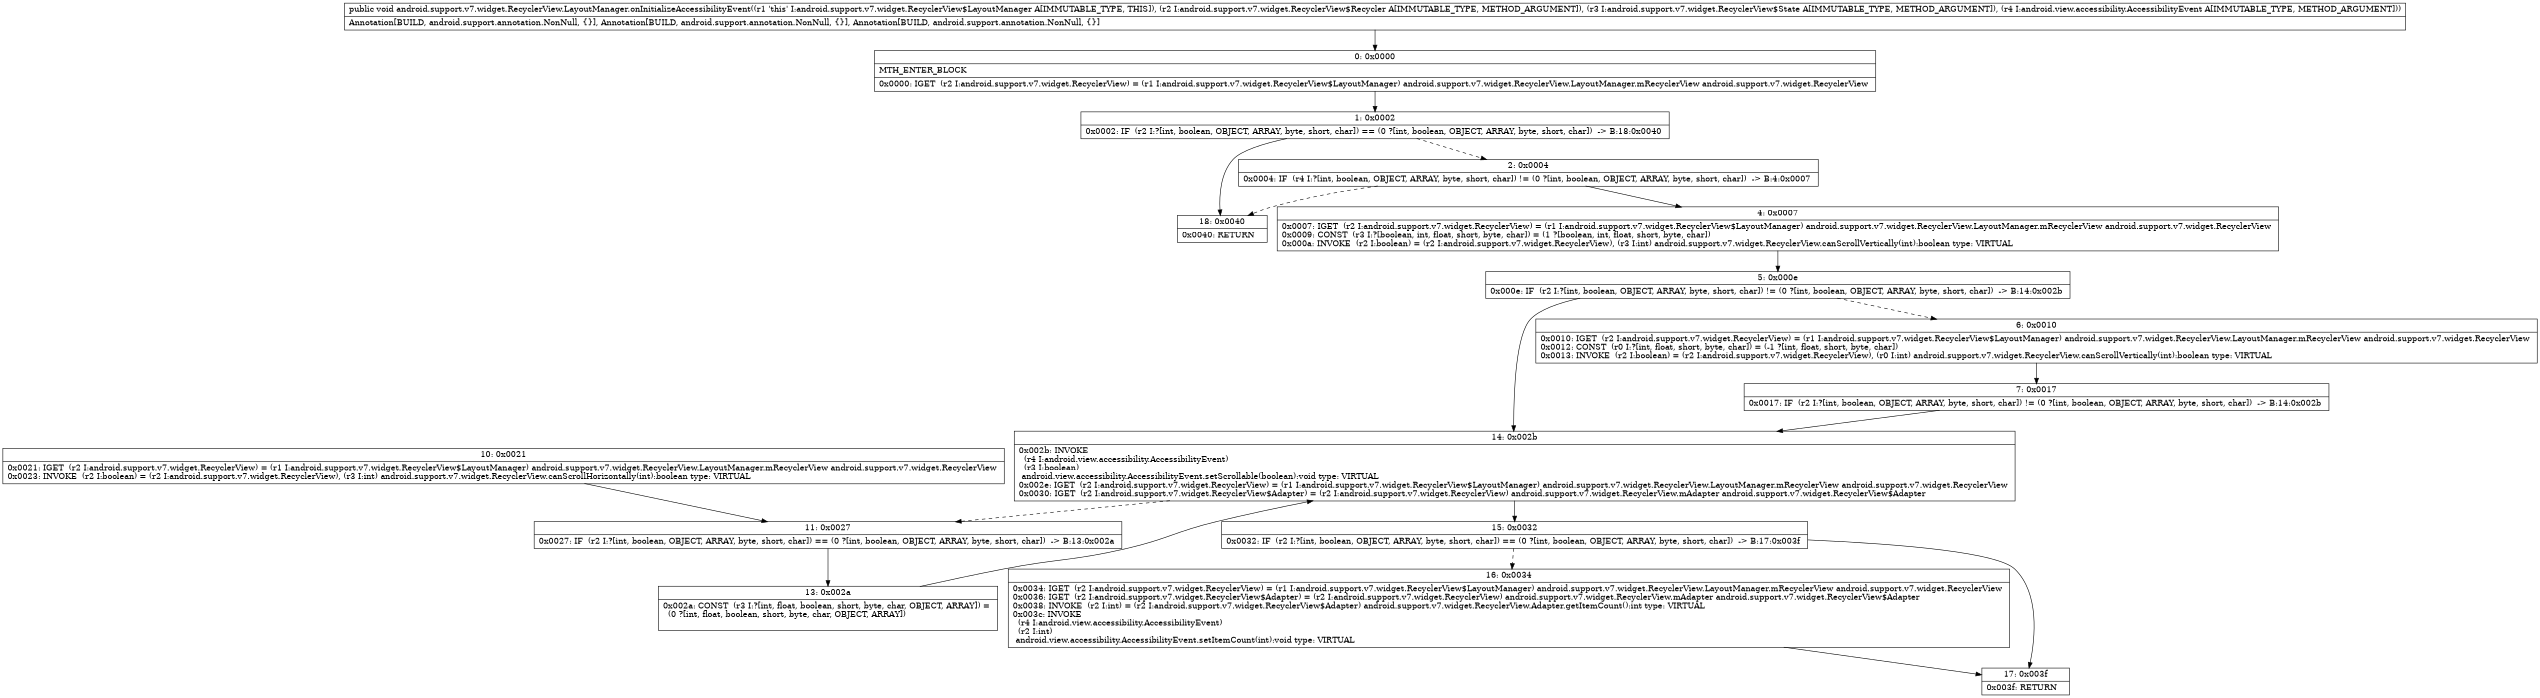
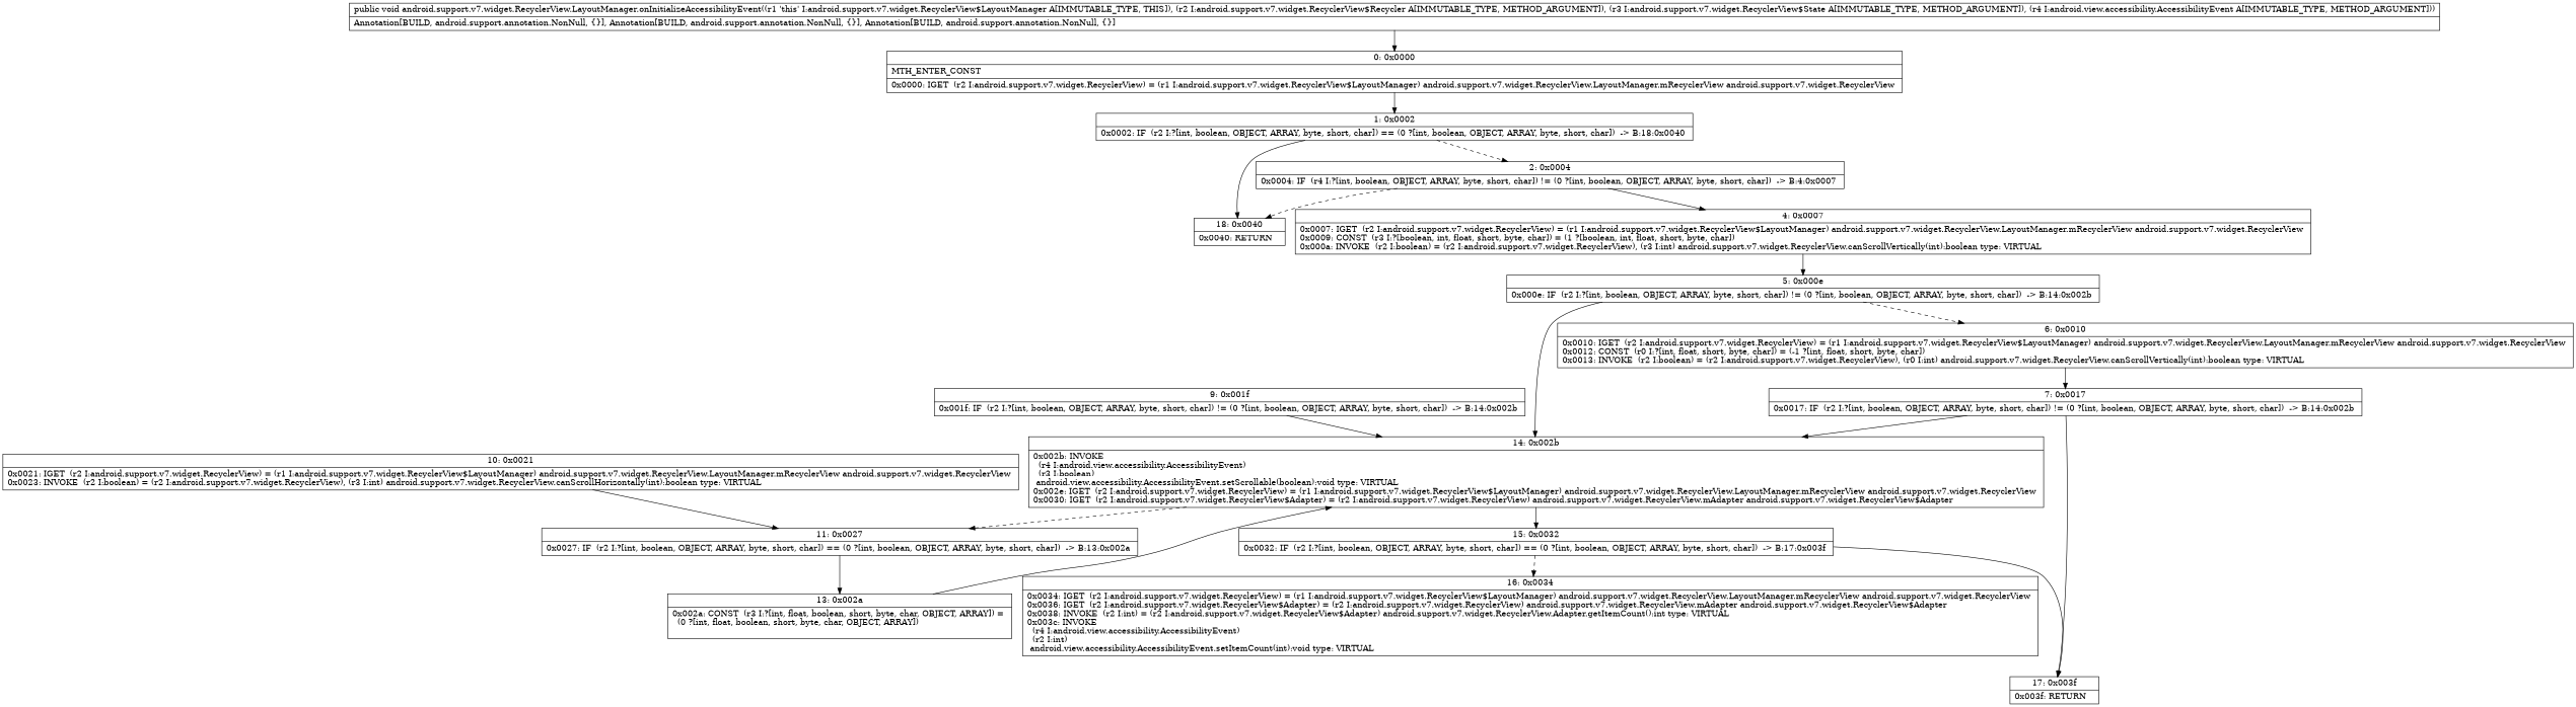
  digraph {
    node [shape=record]
-   n1 [label="{0\:\ 0x0000|MTH_ENTER_BLOCK\l|0x0000: IGET  (r2 I:android.support.v7.widget.RecyclerView) = (r1 I:android.support.v7.widget.RecyclerView$LayoutManager) android.support.v7.widget.RecyclerView.LayoutManager.mRecyclerView android.support.v7.widget.RecyclerView \l}"]
+   n1 [label="{0\:\ 0x0000|MTH_ENTER_CONST\l|0x0000: IGET  (r2 I:android.support.v7.widget.RecyclerView) = (r1 I:android.support.v7.widget.RecyclerView$LayoutManager) android.support.v7.widget.RecyclerView.LayoutManager.mRecyclerView android.support.v7.widget.RecyclerView \l}"]
    n2 [label="{1\:\ 0x0002|0x0002: IF  (r2 I:?[int, boolean, OBJECT, ARRAY, byte, short, char]) == (0 ?[int, boolean, OBJECT, ARRAY, byte, short, char])  \-\> B:18:0x0040 \l}"]
    n3 [label="{2\:\ 0x0004|0x0004: IF  (r4 I:?[int, boolean, OBJECT, ARRAY, byte, short, char]) != (0 ?[int, boolean, OBJECT, ARRAY, byte, short, char])  \-\> B:4:0x0007 \l}"]
    n4 [label="{18\:\ 0x0040|0x0040: RETURN   \l}"]
    n5 [label="{4\:\ 0x0007|0x0007: IGET  (r2 I:android.support.v7.widget.RecyclerView) = (r1 I:android.support.v7.widget.RecyclerView$LayoutManager) android.support.v7.widget.RecyclerView.LayoutManager.mRecyclerView android.support.v7.widget.RecyclerView \l0x0009: CONST  (r3 I:?[boolean, int, float, short, byte, char]) = (1 ?[boolean, int, float, short, byte, char]) \l0x000a: INVOKE  (r2 I:boolean) = (r2 I:android.support.v7.widget.RecyclerView), (r3 I:int) android.support.v7.widget.RecyclerView.canScrollVertically(int):boolean type: VIRTUAL \l}"]
    n6 [label="{5\:\ 0x000e|0x000e: IF  (r2 I:?[int, boolean, OBJECT, ARRAY, byte, short, char]) != (0 ?[int, boolean, OBJECT, ARRAY, byte, short, char])  \-\> B:14:0x002b \l}"]
    n7 [label="{6\:\ 0x0010|0x0010: IGET  (r2 I:android.support.v7.widget.RecyclerView) = (r1 I:android.support.v7.widget.RecyclerView$LayoutManager) android.support.v7.widget.RecyclerView.LayoutManager.mRecyclerView android.support.v7.widget.RecyclerView \l0x0012: CONST  (r0 I:?[int, float, short, byte, char]) = (\-1 ?[int, float, short, byte, char]) \l0x0013: INVOKE  (r2 I:boolean) = (r2 I:android.support.v7.widget.RecyclerView), (r0 I:int) android.support.v7.widget.RecyclerView.canScrollVertically(int):boolean type: VIRTUAL \l}"]
    n8 [label="{14\:\ 0x002b|0x002b: INVOKE  \l  (r4 I:android.view.accessibility.AccessibilityEvent)\l  (r3 I:boolean)\l android.view.accessibility.AccessibilityEvent.setScrollable(boolean):void type: VIRTUAL \l0x002e: IGET  (r2 I:android.support.v7.widget.RecyclerView) = (r1 I:android.support.v7.widget.RecyclerView$LayoutManager) android.support.v7.widget.RecyclerView.LayoutManager.mRecyclerView android.support.v7.widget.RecyclerView \l0x0030: IGET  (r2 I:android.support.v7.widget.RecyclerView$Adapter) = (r2 I:android.support.v7.widget.RecyclerView) android.support.v7.widget.RecyclerView.mAdapter android.support.v7.widget.RecyclerView$Adapter \l}"]
    n9 [label="{7\:\ 0x0017|0x0017: IF  (r2 I:?[int, boolean, OBJECT, ARRAY, byte, short, char]) != (0 ?[int, boolean, OBJECT, ARRAY, byte, short, char])  \-\> B:14:0x002b \l}"]
    n10 [label="{11\:\ 0x0027|0x0027: IF  (r2 I:?[int, boolean, OBJECT, ARRAY, byte, short, char]) == (0 ?[int, boolean, OBJECT, ARRAY, byte, short, char])  \-\> B:13:0x002a \l}"]
    n11 [label="{15\:\ 0x0032|0x0032: IF  (r2 I:?[int, boolean, OBJECT, ARRAY, byte, short, char]) == (0 ?[int, boolean, OBJECT, ARRAY, byte, short, char])  \-\> B:17:0x003f \l}"]
+   n12 [label="{9\:\ 0x001f|0x001f: IF  (r2 I:?[int, boolean, OBJECT, ARRAY, byte, short, char]) != (0 ?[int, boolean, OBJECT, ARRAY, byte, short, char])  \-\> B:14:0x002b \l}"]
    n13 [label="{10\:\ 0x0021|0x0021: IGET  (r2 I:android.support.v7.widget.RecyclerView) = (r1 I:android.support.v7.widget.RecyclerView$LayoutManager) android.support.v7.widget.RecyclerView.LayoutManager.mRecyclerView android.support.v7.widget.RecyclerView \l0x0023: INVOKE  (r2 I:boolean) = (r2 I:android.support.v7.widget.RecyclerView), (r3 I:int) android.support.v7.widget.RecyclerView.canScrollHorizontally(int):boolean type: VIRTUAL \l}"]
    n14 [label="{13\:\ 0x002a|0x002a: CONST  (r3 I:?[int, float, boolean, short, byte, char, OBJECT, ARRAY]) = \l  (0 ?[int, float, boolean, short, byte, char, OBJECT, ARRAY])\l \l}"]
    n15 [label="{16\:\ 0x0034|0x0034: IGET  (r2 I:android.support.v7.widget.RecyclerView) = (r1 I:android.support.v7.widget.RecyclerView$LayoutManager) android.support.v7.widget.RecyclerView.LayoutManager.mRecyclerView android.support.v7.widget.RecyclerView \l0x0036: IGET  (r2 I:android.support.v7.widget.RecyclerView$Adapter) = (r2 I:android.support.v7.widget.RecyclerView) android.support.v7.widget.RecyclerView.mAdapter android.support.v7.widget.RecyclerView$Adapter \l0x0038: INVOKE  (r2 I:int) = (r2 I:android.support.v7.widget.RecyclerView$Adapter) android.support.v7.widget.RecyclerView.Adapter.getItemCount():int type: VIRTUAL \l0x003c: INVOKE  \l  (r4 I:android.view.accessibility.AccessibilityEvent)\l  (r2 I:int)\l android.view.accessibility.AccessibilityEvent.setItemCount(int):void type: VIRTUAL \l}"]
    n16 [label="{17\:\ 0x003f|0x003f: RETURN   \l}"]
    n17 [label="{public void android.support.v7.widget.RecyclerView.LayoutManager.onInitializeAccessibilityEvent((r1 'this' I:android.support.v7.widget.RecyclerView$LayoutManager A[IMMUTABLE_TYPE, THIS]), (r2 I:android.support.v7.widget.RecyclerView$Recycler A[IMMUTABLE_TYPE, METHOD_ARGUMENT]), (r3 I:android.support.v7.widget.RecyclerView$State A[IMMUTABLE_TYPE, METHOD_ARGUMENT]), (r4 I:android.view.accessibility.AccessibilityEvent A[IMMUTABLE_TYPE, METHOD_ARGUMENT]))  | Annotation[BUILD, android.support.annotation.NonNull, \{\}], Annotation[BUILD, android.support.annotation.NonNull, \{\}], Annotation[BUILD, android.support.annotation.NonNull, \{\}]\l}"]
    n1 -> n2
    n2 -> n3 [style=dashed]
    n2 -> n4
    n3 -> n4 [style=dashed]
    n3 -> n5
    n5 -> n6
    n6 -> n7 [style=dashed]
    n6 -> n8
    n7 -> n9
    n8 -> n10 [style=dashed]
    n8 -> n11
    n9 -> n8
    n10 -> n14
    n11 -> n15 [style=dashed]
    n11 -> n16
+   n12 -> n8
    n13 -> n10
    n14 -> n8
-   n15 -> n16
+   n9 -> n16
    n17 -> n1
  }
